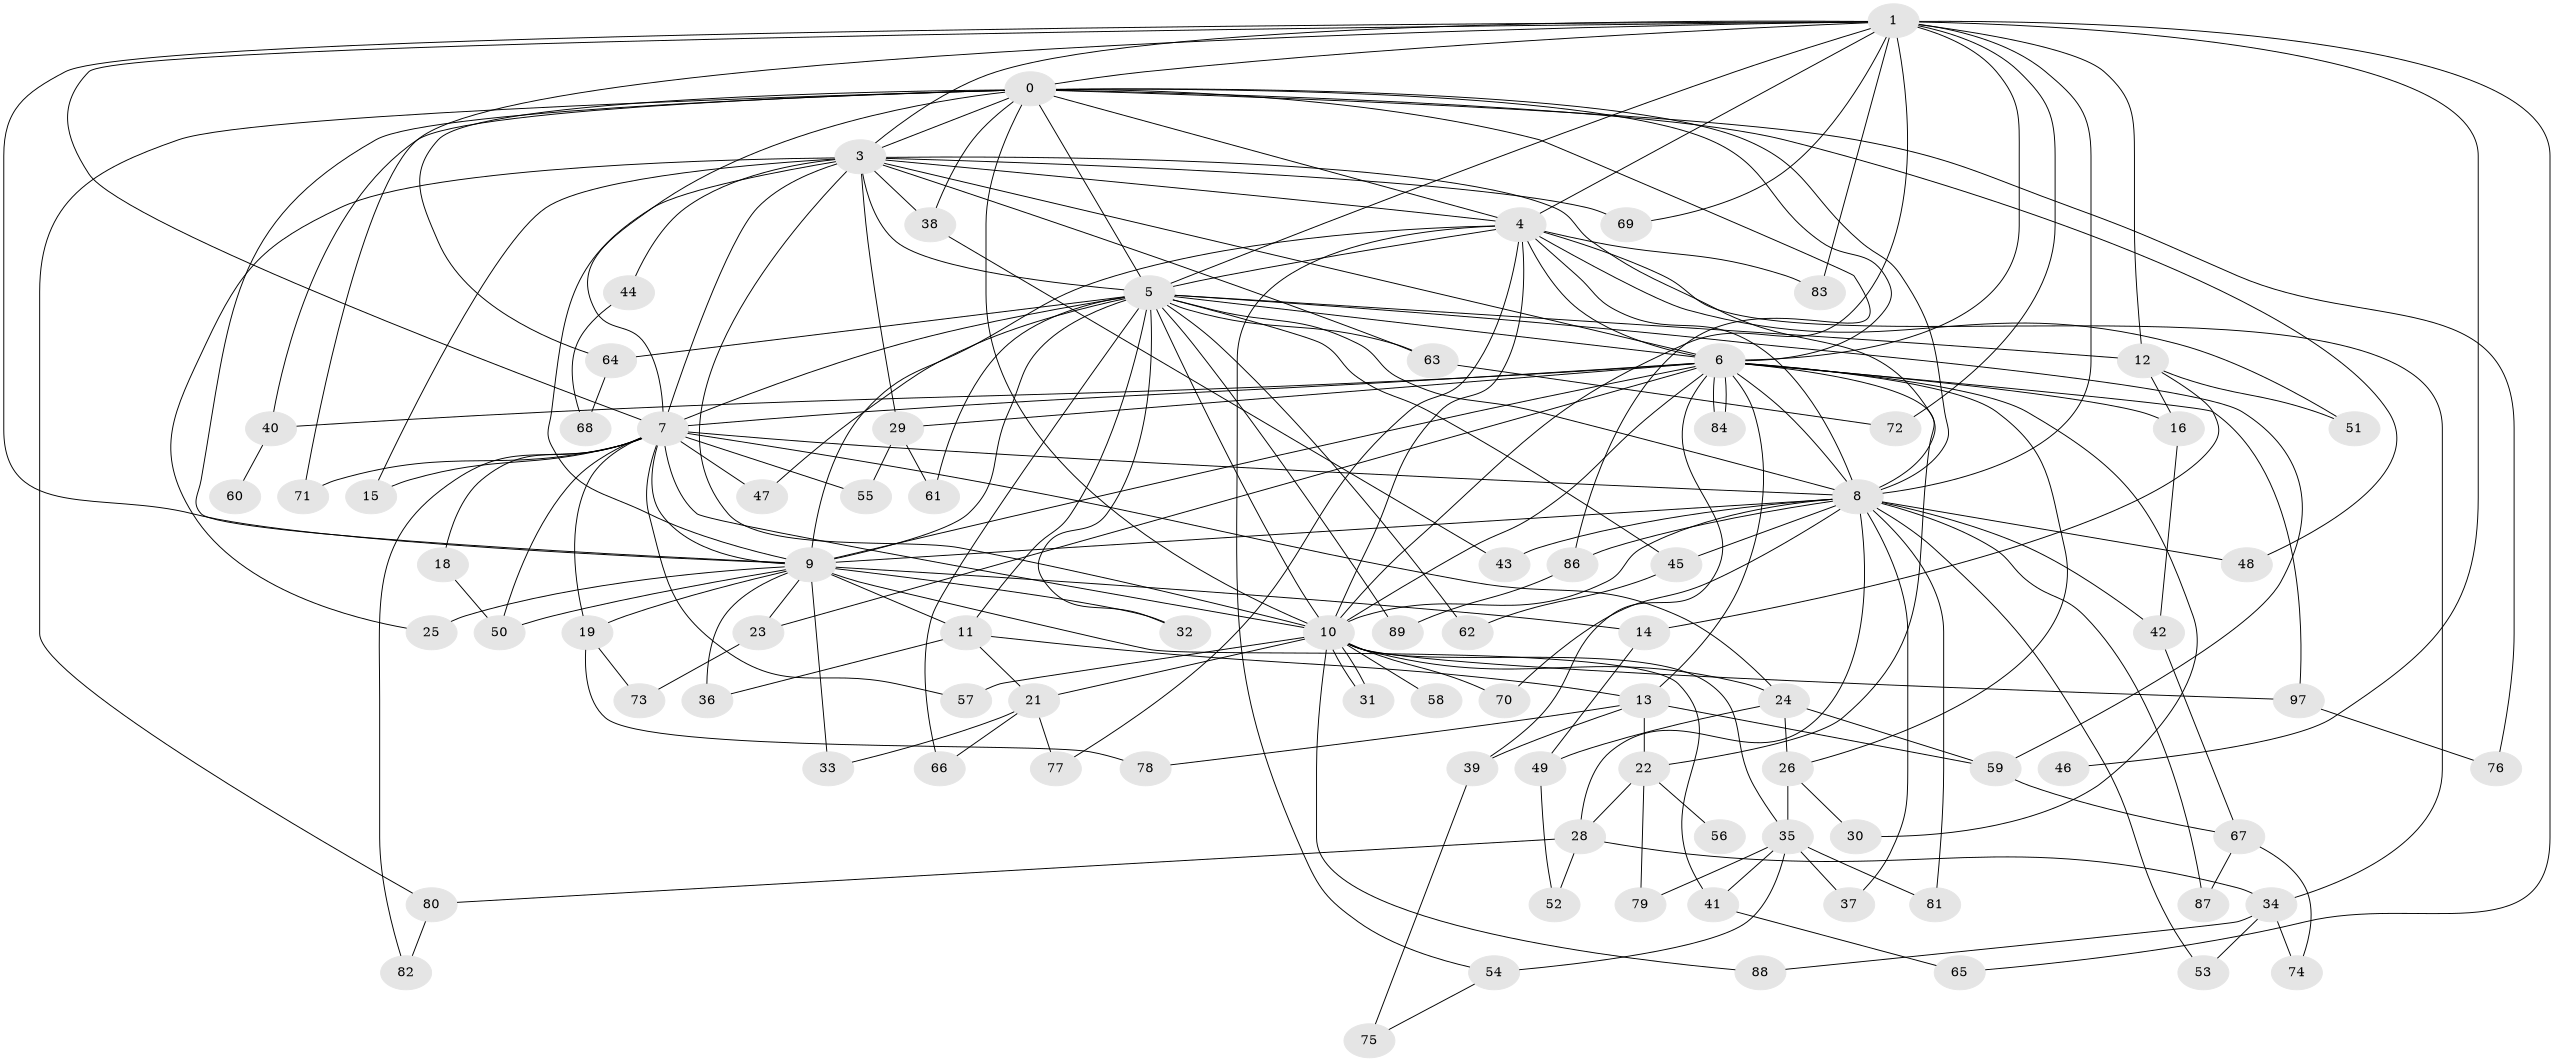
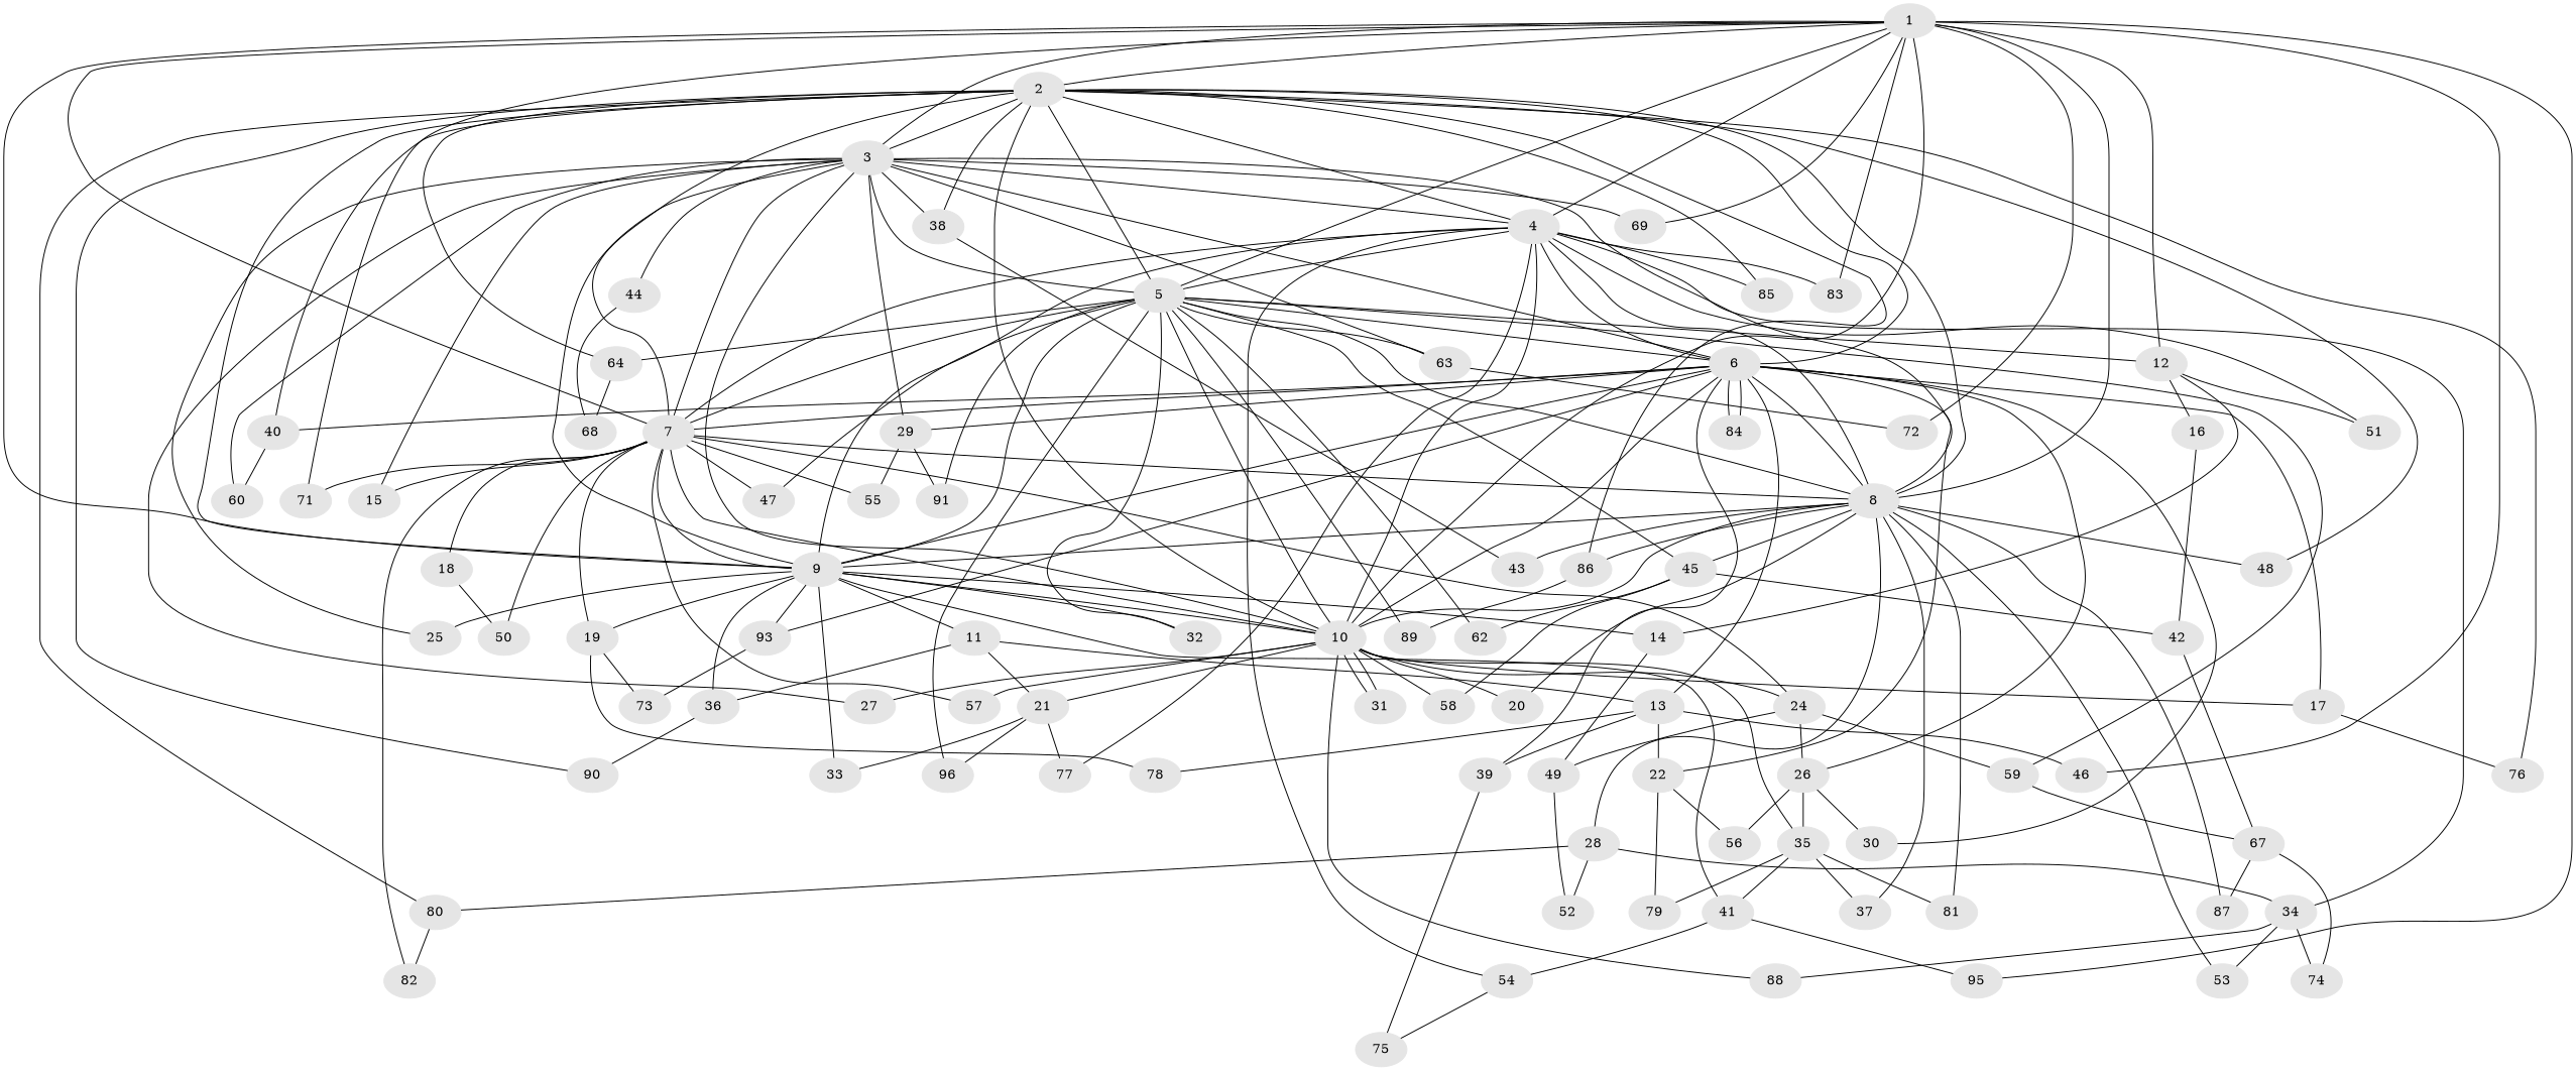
  graph {
    node [color=gray90 style=filled]
    1
-   2 [label=0]
+   2
    3
    4
    5
    6
    7
    8
    9
    10
    12
    46
-   65
+   65 [label=95]
    69
    71
    72
    83
    38
    40
    48
    64
    76
    80
+   85
    86
+   90
    44
    15
    25
+   27
    29
    60
    63
    34
    51
    54
    77
    11
    32
    45
    47
    59
-   61
+   61 [label=91]
    62
-   66
+   66 [label=96]
    89
    13
    16
-   17 [label=97]
+   17
    22
-   23
+   23 [label=93]
    26
    30
    39
    84
    18
    19
    24
    50
    55
    57
    82
-   20 [label=70]
+   20
    28
    37
    42
    43
    53
    81
    87
    14
    33
    36
    41
    21
    31
    35
    58
    88
    68
    74
    75
    67
    78
    56
    79
    73
    49
    52
    1 -- 2
    1 -- 3
    1 -- 4
    1 -- 5
-   1 -- 6
    1 -- 7
    1 -- 8
    1 -- 9
    1 -- 10
    1 -- 12
    1 -- 46
    1 -- 65
    1 -- 69
    1 -- 71
    1 -- 72
    1 -- 83
    2 -- 3
    2 -- 4
    2 -- 5
    2 -- 6
    2 -- 7
    2 -- 8
    2 -- 9
    2 -- 10
    2 -- 38
    2 -- 40
    2 -- 48
    2 -- 64
    2 -- 76
    2 -- 80
+   2 -- 85
    2 -- 86
+   2 -- 90
    3 -- 4
    3 -- 5
    3 -- 6
    3 -- 7
    3 -- 8
    3 -- 9
    3 -- 10
    3 -- 69
    3 -- 38
    3 -- 44
    3 -- 15
    3 -- 25
+   3 -- 27
    3 -- 29
+   3 -- 60
    3 -- 63
    4 -- 5
    4 -- 6
+   4 -- 7
    4 -- 8
    4 -- 9
    4 -- 10
    4 -- 83
+   4 -- 85
    4 -- 34
    4 -- 51
    4 -- 54
    4 -- 77
    5 -- 6
    5 -- 7
    5 -- 8
    5 -- 9
    5 -- 10
    5 -- 12
    5 -- 64
    5 -- 63
-   5 -- 11
    5 -- 32
    5 -- 45
    5 -- 47
    5 -- 59
    5 -- 61
    5 -- 62
    5 -- 66
    5 -- 89
    6 -- 7
    6 -- 8
    6 -- 9
    6 -- 10
    6 -- 40
    6 -- 29
    6 -- 13
-   6 -- 16
    6 -- 17
    6 -- 22
    6 -- 23
    6 -- 26
    6 -- 30
    6 -- 39
    6 -- 84
    6 -- 84
    7 -- 8
    7 -- 9
    7 -- 10
    7 -- 71
    7 -- 15
    7 -- 47
    7 -- 18
    7 -- 19
    7 -- 24
    7 -- 50
    7 -- 55
    7 -- 57
    7 -- 82
    8 -- 9
    8 -- 10
    8 -- 48
    8 -- 86
    8 -- 45
    8 -- 20
    8 -- 28
    8 -- 37
-   8 -- 42
+   45 -- 42
    8 -- 43
    8 -- 53
    8 -- 81
    8 -- 87
-   9 -- 50
+   9 -- 10
    9 -- 25
    9 -- 11
    9 -- 32
    9 -- 23
    9 -- 19
    9 -- 14
    9 -- 33
    9 -- 36
    9 -- 41
+   10 -- 27
    10 -- 17
    10 -- 24
    10 -- 57
    10 -- 20
    10 -- 21
    10 -- 31
    10 -- 31
    10 -- 35
    10 -- 58
    10 -- 88
    12 -- 51
    12 -- 16
    12 -- 14
    38 -- 43
    40 -- 60
    64 -- 68
    80 -- 82
    86 -- 89
    44 -- 68
    29 -- 61
    29 -- 55
    63 -- 72
    34 -- 53
    34 -- 88
    34 -- 74
    54 -- 75
    11 -- 13
    11 -- 36
    11 -- 21
    45 -- 62
+   45 -- 58
    59 -- 67
-   13 -- 59
+   13 -- 46
    13 -- 22
    13 -- 39
    13 -- 78
    16 -- 42
    17 -- 76
-   22 -- 28
    22 -- 56
    22 -- 79
    23 -- 73
    26 -- 30
    26 -- 35
+   26 -- 56
    39 -- 75
    18 -- 50
    19 -- 78
    19 -- 73
    24 -- 59
    24 -- 26
    24 -- 49
    28 -- 80
    28 -- 34
    28 -- 52
    42 -- 67
    14 -- 49
+   36 -- 90
    41 -- 65
-   35 -- 54
+   41 -- 54
    21 -- 77
    21 -- 66
    21 -- 33
    35 -- 37
    35 -- 81
    35 -- 41
    35 -- 79
    67 -- 87
    67 -- 74
    49 -- 52
  }
